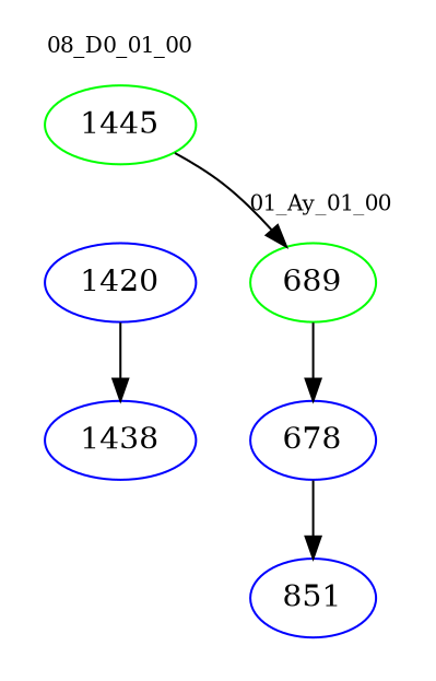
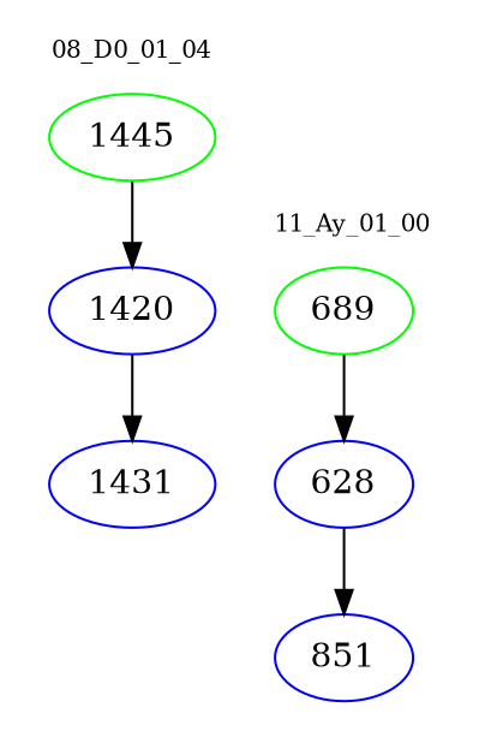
  digraph {
    node [color=blue]
    edge [color=black]
    n1 [color=green label=689]
-   n2 [label=678]
+   n2 [label=628]
    n3 [label=851]
    n4 [color=green label=1445]
    n5 [label=1420]
-   n6 [label=1438]
+   n6 [label=1431]
    subgraph cluster_1 {
      color=white
      fontsize=10
-     label="01_Ay_01_00"
+     label="11_Ay_01_00"
      n1
      n2
      n3
    }
    subgraph cluster_2 {
      color=white
      fontsize=10
-     label="08_D0_01_00"
+     label="08_D0_01_04"
      n4
      n5
      n6
    }
    n1 -> n2
    n2 -> n3
-   n4 -> n1
+   n4 -> n5
    n5 -> n6
  }
